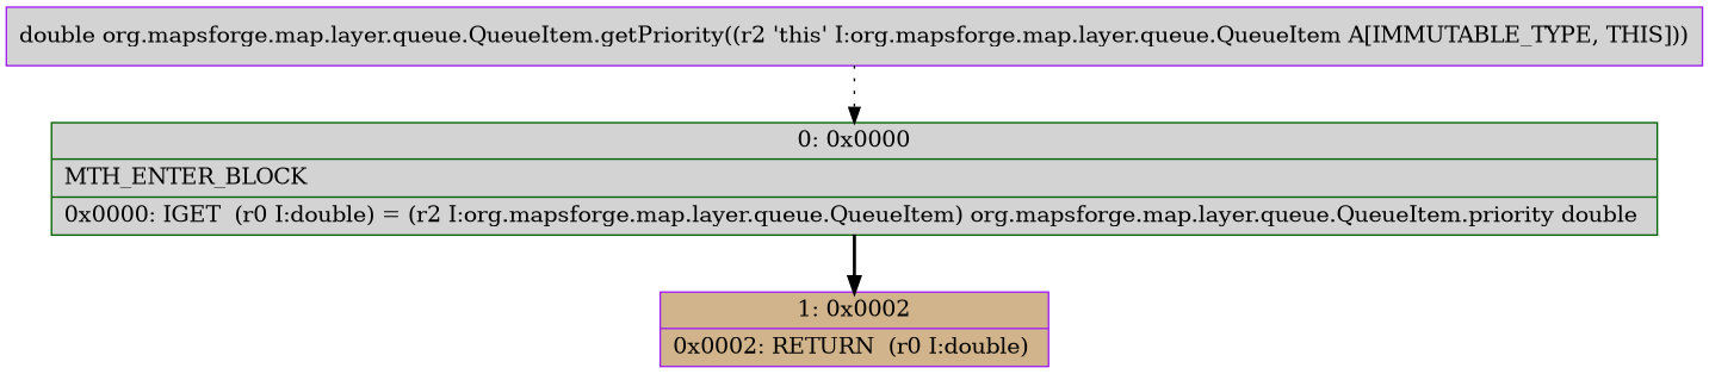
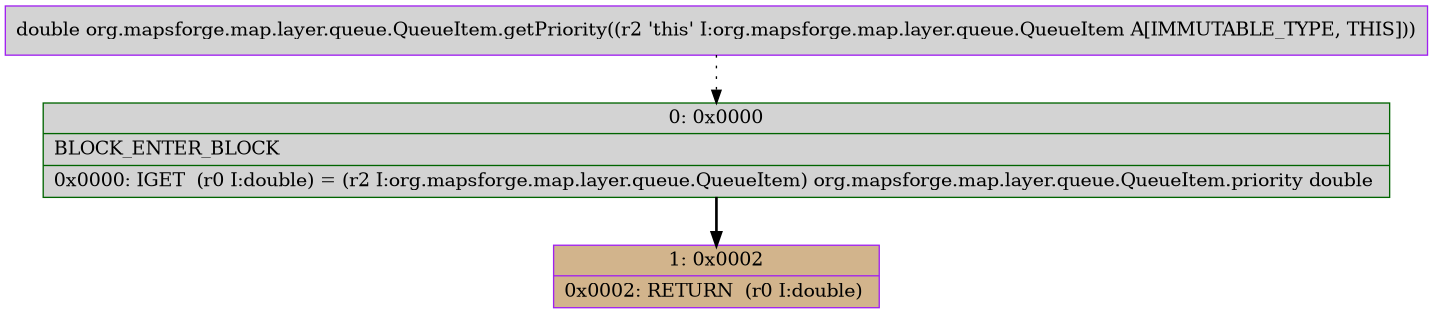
  digraph {
    node [shape=record style=filled fillcolor=lightgrey color=purple]
-   n1 [label="{0\:\ 0x0000|MTH_ENTER_BLOCK\l|0x0000: IGET  (r0 I:double) = (r2 I:org.mapsforge.map.layer.queue.QueueItem) org.mapsforge.map.layer.queue.QueueItem.priority double \l}" color=darkgreen]
+   n1 [label="{0\:\ 0x0000|BLOCK_ENTER_BLOCK\l|0x0000: IGET  (r0 I:double) = (r2 I:org.mapsforge.map.layer.queue.QueueItem) org.mapsforge.map.layer.queue.QueueItem.priority double \l}" color=darkgreen]
    n2 [label="{1\:\ 0x0002|0x0002: RETURN  (r0 I:double) \l}" fillcolor=tan]
    n3 [label="{double org.mapsforge.map.layer.queue.QueueItem.getPriority((r2 'this' I:org.mapsforge.map.layer.queue.QueueItem A[IMMUTABLE_TYPE, THIS])) }"]
    n1 -> n2 [style=bold]
    n3 -> n1 [style=dotted]
  }
